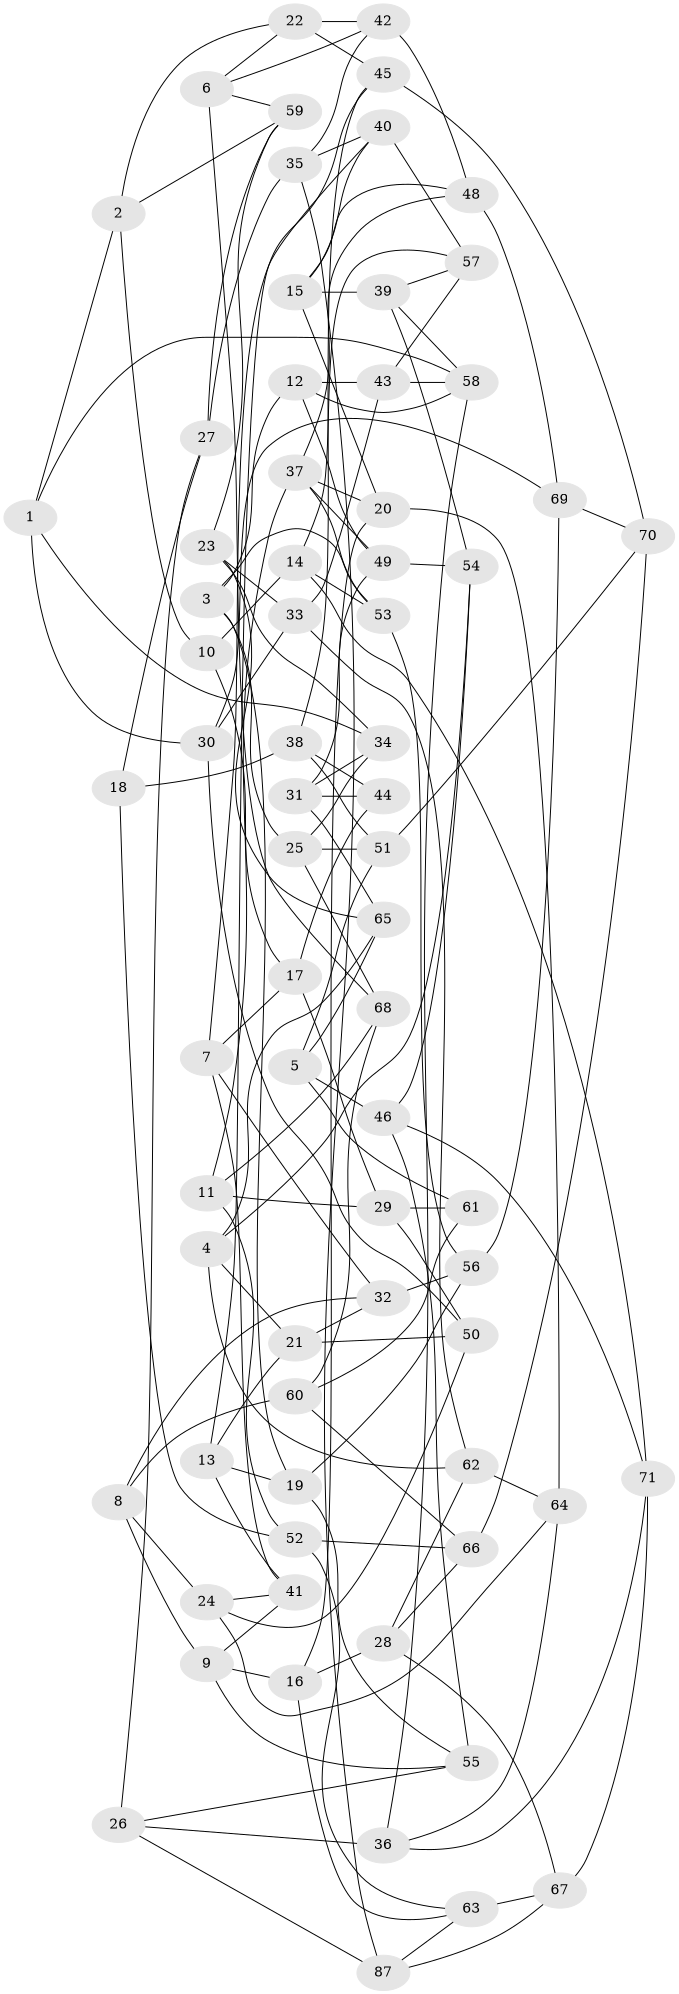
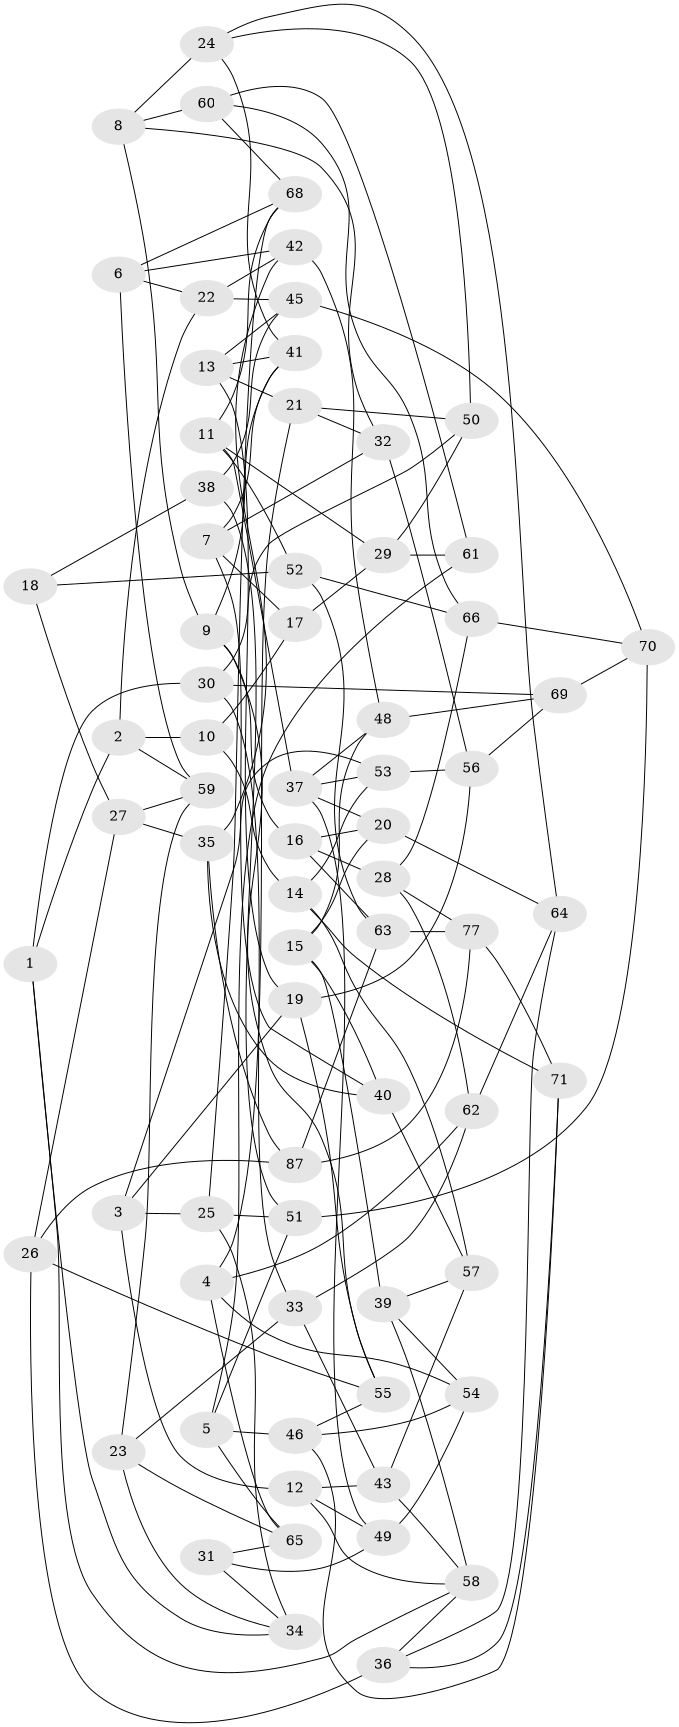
  graph {
    rankdir=LR
    node [color=gray90 style=filled]
    1
    2
    30
    34
    58
    10
    22
    59
    50
    33
    69
    17
    14
    42
    45
    3
    12
    19
    25
    53
    43
    49
    55
    56
    51
    68
    4
    21
    54
    62
    65
    32
    64
    5
    46
    61
    71
    70
    6
    48
    7
    40
    41
    29
-   44
    57
    8
    9
    24
    60
    16
    66
    20
    28
    63
    11
    37
    52
    13
    15
    39
-   67
+   67 [label=77]
    18
    27
    38
    35
    23
    26
    36
    n70 [label=87]
    31
    1 -- 2
    1 -- 30
    1 -- 34
    1 -- 58
    2 -- 10
    2 -- 22
    2 -- 59
    30 -- 50
    30 -- 33
    30 -- 69
    10 -- 17
    10 -- 14
    22 -- 42
    22 -- 45
    33 -- 43
    33 -- 62
    69 -- 70
    17 -- 29
-   17 -- 44
    14 -- 53
    14 -- 71
    14 -- 57
    42 -- 48
    45 -- 70
    3 -- 12
    3 -- 19
    3 -- 25
    3 -- 53
    12 -- 58
    12 -- 43
    12 -- 49
    19 -- 55
    19 -- 56
    25 -- 34
    25 -- 51
    25 -- 68
    53 -- 56
    43 -- 58
    43 -- 57
    49 -- 54
    56 -- 69
    51 -- 70
    4 -- 21
    4 -- 54
    4 -- 62
    4 -- 65
    21 -- 50
    21 -- 32
    62 -- 64
    32 -- 56
    5 -- 51
    5 -- 65
    5 -- 46
    5 -- 61
    46 -- 55
    46 -- 54
    46 -- 71
    6 -- 22
    6 -- 59
    6 -- 42
    6 -- 68
    48 -- 69
    7 -- 17
    7 -- 32
    7 -- 40
    7 -- 41
    40 -- 57
    29 -- 50
    29 -- 61
    8 -- 32
    8 -- 9
    8 -- 24
    8 -- 60
    9 -- 55
    9 -- 41
    9 -- 16
    24 -- 50
    24 -- 64
    24 -- 41
    60 -- 68
    60 -- 61
    60 -- 66
    16 -- 20
    16 -- 28
    16 -- 63
    66 -- 70
    20 -- 64
    28 -- 62
    28 -- 66
    28 -- 67
    63 -- 67
    11 -- 68
    11 -- 29
    11 -- 37
    11 -- 52
    37 -- 53
    37 -- 49
    37 -- 48
    37 -- 20
    52 -- 66
    52 -- 63
    13 -- 45
    13 -- 19
    13 -- 21
    13 -- 41
    15 -- 48
    15 -- 40
    15 -- 20
    15 -- 39
    39 -- 58
    39 -- 54
    39 -- 57
    67 -- 71
    18 -- 52
    18 -- 27
    18 -- 38
    27 -- 59
    27 -- 35
    38 -- 45
    38 -- 51
-   38 -- 44
    35 -- 42
    35 -- 40
    35 -- n70
    23 -- 34
    23 -- 59
    23 -- 33
    23 -- 65
    26 -- 55
    26 -- 27
    26 -- 36
    26 -- n70
    36 -- 58
    36 -- 64
    36 -- 71
    n70 -- 63
    n70 -- 67
    31 -- 34
    31 -- 49
    31 -- 65
-   31 -- 44
  }
